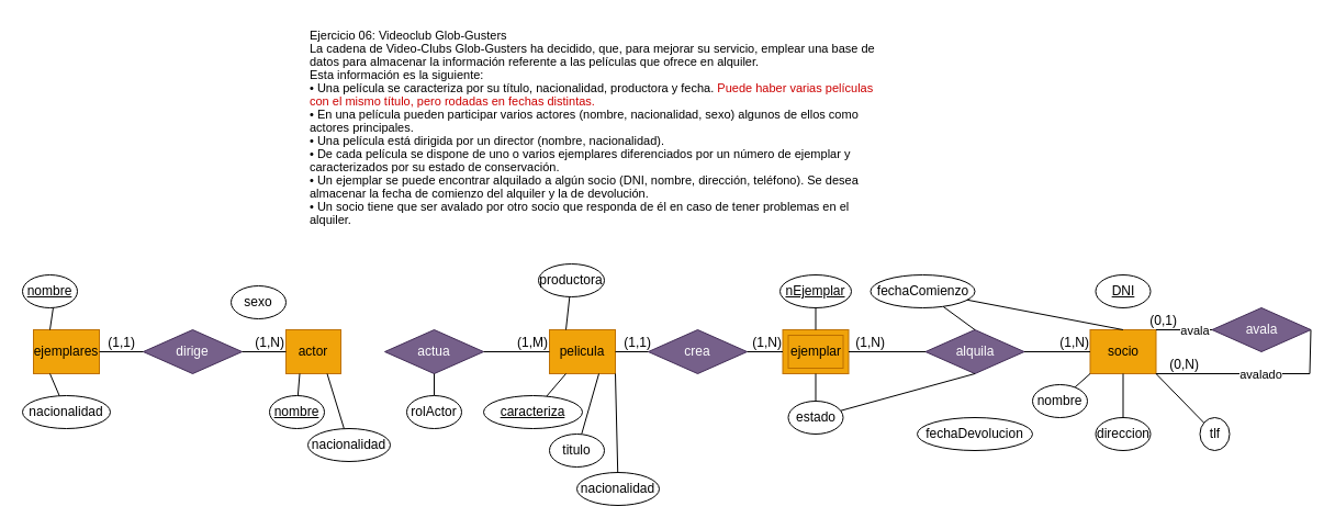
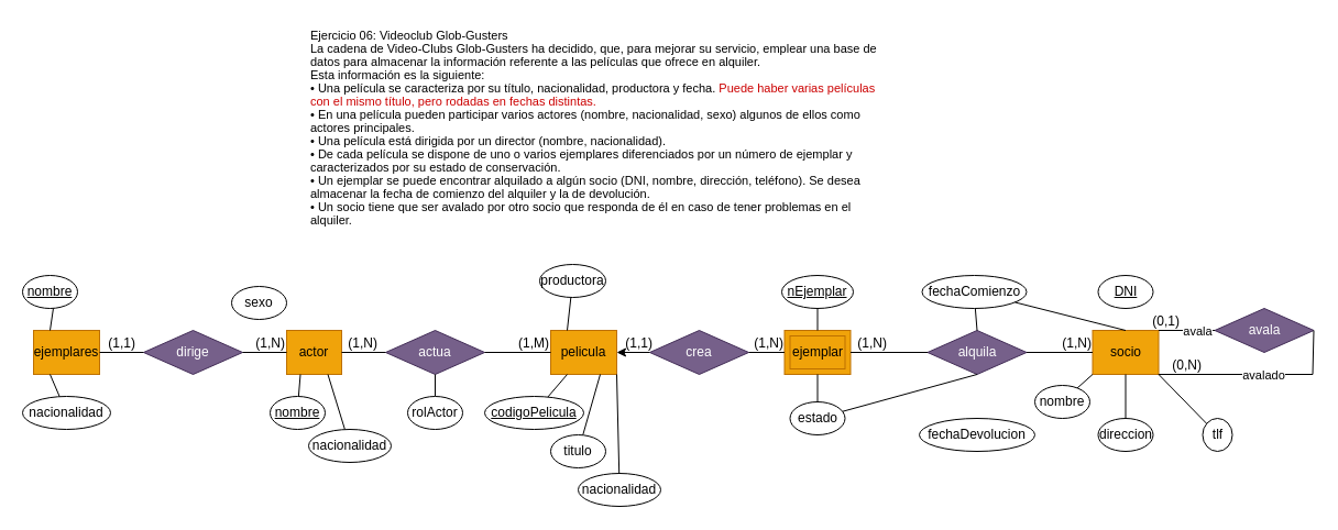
  <mxCell id="0" />
  <mxCell id="1" parent="0" />
  <mxCell id="2" value="&lt;div style=&quot;line-height: 100%;&quot;&gt;&lt;font style=&quot;font-size: 11px;&quot;&gt;&lt;br&gt;Ejercicio 06: Videoclub Glob-Gusters&lt;br&gt;La cadena de Video-Clubs Glob-Gusters ha decidido, que, para mejorar su servicio, emplear una base de datos para almacenar la información referente a las películas que ofrece en alquiler.&lt;br&gt;Esta información es la siguiente:&lt;br&gt;• Una película se caracteriza por su título, nacionalidad, productora y fecha.&lt;font style=&quot;color: rgb(204, 0, 0);&quot;&gt; Puede haber varias películas &lt;br&gt;con el mismo título, pero rodadas en fechas distintas.&lt;/font&gt;&lt;br&gt;• En una película pueden participar varios actores (nombre, nacionalidad, sexo) algunos de ellos como &lt;br&gt;actores principales.&lt;br&gt;• Una película está dirigida por un director (nombre, nacionalidad).&lt;br&gt;• De cada película se dispone de uno o varios ejemplares diferenciados por un número de ejemplar y &lt;br&gt;caracterizados por su estado de conservación.&lt;/font&gt;&lt;/div&gt;&lt;div style=&quot;line-height: 100%;&quot;&gt;&lt;font style=&quot;font-size: 11px;&quot;&gt;• Un ejemplar se puede encontrar alquilado a algún socio (DNI, nombre, dirección, teléfono). Se desea &lt;br&gt;almacenar la fecha de comienzo del alquiler y la de devolución.&lt;br&gt;• Un socio tiene que ser avalado por otro socio que responda de él en caso de tener problemas en el &lt;br&gt;alquiler.&lt;br&gt;&lt;/font&gt;&lt;br&gt;&lt;/div&gt;" style="text;html=1;align=left;verticalAlign=middle;whiteSpace=wrap;rounded=0;" vertex="1" parent="1"><mxGeometry x="280" y="20" width="520" height="190" as="geometry" /></mxCell>
  <mxCell id="3" value="pelicula" style="whiteSpace=wrap;html=1;align=center;fillColor=#f0a30a;strokeColor=#BD7000;fontColor=#000000;" vertex="1" parent="1"><mxGeometry x="500" y="300" width="60" height="40" as="geometry" /></mxCell>
  <mxCell id="4" value="ejemplares" style="whiteSpace=wrap;html=1;align=center;fillColor=#f0a30a;strokeColor=#BD7000;fontColor=#000000;" vertex="1" parent="1"><mxGeometry x="30" y="300" width="60" height="40" as="geometry" /></mxCell>
  <mxCell id="5" value="actor" style="whiteSpace=wrap;html=1;align=center;fillColor=#f0a30a;strokeColor=#BD7000;fontColor=#000000;" vertex="1" parent="1"><mxGeometry x="260" y="300" width="50" height="40" as="geometry" /></mxCell>
  <mxCell id="6" value="ejemplar" style="whiteSpace=wrap;html=1;align=center;fillColor=#f0a30a;strokeColor=#BD7000;fontColor=#000000;shape=ext;margin=3;double=1;" vertex="1" parent="1"><mxGeometry x="712.5" y="300" width="60" height="40" as="geometry" /></mxCell>
  <mxCell id="7" value="socio" style="whiteSpace=wrap;html=1;align=center;fillColor=#f0a30a;strokeColor=#BD7000;fontColor=#000000;" vertex="1" parent="1"><mxGeometry x="992.5" y="300" width="60" height="40" as="geometry" /></mxCell>
  <mxCell id="8" style="edgeStyle=orthogonalEdgeStyle;rounded=0;orthogonalLoop=1;jettySize=auto;html=1;exitX=0.5;exitY=1;exitDx=0;exitDy=0;" edge="1" parent="1"><mxGeometry relative="1" as="geometry"><mxPoint x="902.5" y="170" as="sourcePoint" /><mxPoint x="902.5" y="170" as="targetPoint" /></mxGeometry></mxCell>
  <mxCell id="9" value="dirige" style="shape=rhombus;perimeter=rhombusPerimeter;whiteSpace=wrap;html=1;align=center;fillColor=#76608a;fontColor=#ffffff;strokeColor=#432D57;" vertex="1" parent="1"><mxGeometry x="130" y="300" width="90" height="40" as="geometry" /></mxCell>
  <mxCell id="10" value="" style="endArrow=none;html=1;rounded=0;exitX=0;exitY=0.5;exitDx=0;exitDy=0;entryX=1;entryY=0.5;entryDx=0;entryDy=0;" edge="1" source="9" parent="1" target="4"><mxGeometry relative="1" as="geometry"><mxPoint x="107" y="290" as="sourcePoint" /><mxPoint x="60" y="320" as="targetPoint" /></mxGeometry></mxCell>
  <mxCell id="11" value="(1,1)" style="resizable=0;html=1;whiteSpace=wrap;align=right;verticalAlign=bottom;" connectable="0" vertex="1" parent="10"><mxGeometry x="1" relative="1" as="geometry"><mxPoint x="34" as="offset" /></mxGeometry></mxCell>
  <mxCell id="12" value="" style="endArrow=none;html=1;rounded=0;exitX=1;exitY=0.5;exitDx=0;exitDy=0;" edge="1" source="9" parent="1"><mxGeometry relative="1" as="geometry"><mxPoint x="87" y="290" as="sourcePoint" /><mxPoint x="260" y="320" as="targetPoint" /></mxGeometry></mxCell>
  <mxCell id="13" value="(1,N)" style="resizable=0;html=1;whiteSpace=wrap;align=right;verticalAlign=bottom;" connectable="0" vertex="1" parent="12"><mxGeometry x="1" relative="1" as="geometry"><mxPoint as="offset" /></mxGeometry></mxCell>
  <mxCell id="14" value="" style="endArrow=none;html=1;rounded=0;exitX=0.25;exitY=0;exitDx=0;exitDy=0;" edge="1" target="15" parent="1" source="4"><mxGeometry relative="1" as="geometry"><mxPoint x="40" y="245" as="sourcePoint" /><mxPoint x="100" y="245" as="targetPoint" /></mxGeometry></mxCell>
  <mxCell id="15" value="&lt;u&gt;nombre&lt;/u&gt;" style="ellipse;whiteSpace=wrap;html=1;align=center;" vertex="1" parent="1"><mxGeometry x="20" y="250" width="50" height="30" as="geometry" /></mxCell>
  <mxCell id="16" value="" style="endArrow=none;html=1;rounded=0;exitX=0.25;exitY=1;exitDx=0;exitDy=0;" edge="1" target="17" parent="1" source="4"><mxGeometry relative="1" as="geometry"><mxPoint x="60" y="405" as="sourcePoint" /><mxPoint x="120" y="405" as="targetPoint" /></mxGeometry></mxCell>
  <mxCell id="17" value="nacionalidad" style="ellipse;whiteSpace=wrap;html=1;align=center;" vertex="1" parent="1"><mxGeometry x="20" y="360" width="80" height="30" as="geometry" /></mxCell>
  <mxCell id="18" value="" style="endArrow=none;html=1;rounded=0;exitX=0.25;exitY=1;exitDx=0;exitDy=0;" edge="1" target="19" parent="1" source="5"><mxGeometry relative="1" as="geometry"><mxPoint x="230" y="395" as="sourcePoint" /><mxPoint x="290" y="395" as="targetPoint" /></mxGeometry></mxCell>
  <mxCell id="19" value="&lt;u&gt;nombre&lt;/u&gt;" style="ellipse;whiteSpace=wrap;html=1;align=center;" vertex="1" parent="1"><mxGeometry x="245" y="360" width="50" height="30" as="geometry" /></mxCell>
  <mxCell id="20" value="" style="endArrow=none;html=1;rounded=0;exitX=0.75;exitY=1;exitDx=0;exitDy=0;" edge="1" target="21" parent="1" source="5"><mxGeometry relative="1" as="geometry"><mxPoint x="300" y="385" as="sourcePoint" /><mxPoint x="360" y="385" as="targetPoint" /></mxGeometry></mxCell>
  <mxCell id="21" value="nacionalidad" style="ellipse;whiteSpace=wrap;html=1;align=center;" vertex="1" parent="1"><mxGeometry x="280" y="390" width="75" height="30" as="geometry" /></mxCell>
  <mxCell id="22" value="sexo" style="ellipse;whiteSpace=wrap;html=1;align=center;" vertex="1" parent="1"><mxGeometry x="210" y="260" width="50" height="30" as="geometry" /></mxCell>
  <mxCell id="23" value="actua" style="shape=rhombus;perimeter=rhombusPerimeter;whiteSpace=wrap;html=1;align=center;fillColor=#76608a;fontColor=#ffffff;strokeColor=#432D57;" vertex="1" parent="1"><mxGeometry x="350" y="300" width="90" height="40" as="geometry" /></mxCell>
+ <mxCell id="24" value="" style="endArrow=none;html=1;rounded=0;exitX=0;exitY=0.5;exitDx=0;exitDy=0;entryX=1;entryY=0.5;entryDx=0;entryDy=0;" edge="1" source="23" parent="1" target="5"><mxGeometry relative="1" as="geometry"><mxPoint x="327" y="290" as="sourcePoint" /><mxPoint x="280" y="320" as="targetPoint" /></mxGeometry></mxCell>
+ <mxCell id="25" value="(1,N)" style="resizable=0;html=1;whiteSpace=wrap;align=right;verticalAlign=bottom;" connectable="0" vertex="1" parent="24"><mxGeometry x="1" relative="1" as="geometry"><mxPoint x="34" as="offset" /></mxGeometry></mxCell>
  <mxCell id="26" value="" style="endArrow=none;html=1;rounded=0;exitX=1;exitY=0.5;exitDx=0;exitDy=0;" edge="1" source="23" parent="1"><mxGeometry relative="1" as="geometry"><mxPoint x="327" y="290" as="sourcePoint" /><mxPoint x="500" y="320" as="targetPoint" /></mxGeometry></mxCell>
  <mxCell id="27" value="(1,M)" style="resizable=0;html=1;whiteSpace=wrap;align=right;verticalAlign=bottom;" connectable="0" vertex="1" parent="26"><mxGeometry x="1" relative="1" as="geometry"><mxPoint as="offset" /></mxGeometry></mxCell>
  <mxCell id="28" value="" style="endArrow=none;html=1;rounded=0;exitX=0.5;exitY=1;exitDx=0;exitDy=0;" edge="1" target="29" parent="1" source="23"><mxGeometry relative="1" as="geometry"><mxPoint x="385" y="395" as="sourcePoint" /><mxPoint x="445" y="395" as="targetPoint" /></mxGeometry></mxCell>
  <mxCell id="29" value="rolActor" style="ellipse;whiteSpace=wrap;html=1;align=center;" vertex="1" parent="1"><mxGeometry x="370" y="360" width="50" height="30" as="geometry" /></mxCell>
  <mxCell id="30" value="crea" style="shape=rhombus;perimeter=rhombusPerimeter;whiteSpace=wrap;html=1;align=center;fillColor=#76608a;fontColor=#ffffff;strokeColor=#432D57;" vertex="1" parent="1"><mxGeometry x="590" y="300" width="90" height="40" as="geometry" /></mxCell>
- <mxCell id="31" value="" style="endArrow=none;html=1;rounded=0;exitX=0;exitY=0.5;exitDx=0;exitDy=0;entryX=1;entryY=0.5;entryDx=0;entryDy=0;" edge="1" source="30" parent="1" target="3"><mxGeometry relative="1" as="geometry"><mxPoint x="607" y="290" as="sourcePoint" /><mxPoint x="560" y="320" as="targetPoint" /></mxGeometry></mxCell>
+ <mxCell id="31" value="" style="endArrow=classic;html=1;rounded=0;exitX=0;exitY=0.5;exitDx=0;exitDy=0;entryX=1;entryY=0.5;entryDx=0;entryDy=0;" edge="1" source="30" parent="1" target="3"><mxGeometry relative="1" as="geometry"><mxPoint x="607" y="290" as="sourcePoint" /><mxPoint x="560" y="320" as="targetPoint" /></mxGeometry></mxCell>
  <mxCell id="32" value="(1,1)" style="resizable=0;html=1;whiteSpace=wrap;align=right;verticalAlign=bottom;" connectable="0" vertex="1" parent="31"><mxGeometry x="1" relative="1" as="geometry"><mxPoint x="34" as="offset" /></mxGeometry></mxCell>
  <mxCell id="33" value="" style="endArrow=none;html=1;rounded=0;exitX=1;exitY=0.5;exitDx=0;exitDy=0;entryX=0;entryY=0.5;entryDx=0;entryDy=0;" edge="1" source="30" parent="1" target="6"><mxGeometry relative="1" as="geometry"><mxPoint x="567" y="290" as="sourcePoint" /><mxPoint x="740" y="320" as="targetPoint" /></mxGeometry></mxCell>
  <mxCell id="34" value="(1,N)" style="resizable=0;html=1;whiteSpace=wrap;align=right;verticalAlign=bottom;" connectable="0" vertex="1" parent="33"><mxGeometry x="1" relative="1" as="geometry"><mxPoint as="offset" /></mxGeometry></mxCell>
  <mxCell id="35" value="" style="endArrow=none;html=1;rounded=0;exitX=0.25;exitY=1;exitDx=0;exitDy=0;" edge="1" target="36" parent="1" source="3"><mxGeometry relative="1" as="geometry"><mxPoint x="515" y="410" as="sourcePoint" /><mxPoint x="575" y="410" as="targetPoint" /></mxGeometry></mxCell>
- <mxCell id="36" value="&lt;u&gt;caracteriza&lt;/u&gt;" style="ellipse;whiteSpace=wrap;html=1;align=center;" vertex="1" parent="1"><mxGeometry x="440" y="360" width="90" height="30" as="geometry" /></mxCell>
+ <mxCell id="36" value="&lt;u&gt;codigoPelicula&lt;/u&gt;" style="ellipse;whiteSpace=wrap;html=1;align=center;" vertex="1" parent="1"><mxGeometry x="440" y="360" width="90" height="30" as="geometry" /></mxCell>
  <mxCell id="37" value="" style="endArrow=none;html=1;rounded=0;exitX=0.75;exitY=1;exitDx=0;exitDy=0;" edge="1" target="38" parent="1" source="3"><mxGeometry relative="1" as="geometry"><mxPoint x="570" y="415" as="sourcePoint" /><mxPoint x="630" y="415" as="targetPoint" /></mxGeometry></mxCell>
  <mxCell id="38" value="titulo" style="ellipse;whiteSpace=wrap;html=1;align=center;" vertex="1" parent="1"><mxGeometry x="500" y="395" width="50" height="30" as="geometry" /></mxCell>
  <mxCell id="39" value="" style="endArrow=none;html=1;rounded=0;exitX=1;exitY=1;exitDx=0;exitDy=0;" edge="1" target="40" parent="1" source="3"><mxGeometry relative="1" as="geometry"><mxPoint x="580" y="350" as="sourcePoint" /><mxPoint x="700" y="385" as="targetPoint" /></mxGeometry></mxCell>
  <mxCell id="40" value="nacionalidad" style="ellipse;whiteSpace=wrap;html=1;align=center;" vertex="1" parent="1"><mxGeometry x="525" y="430" width="75" height="30" as="geometry" /></mxCell>
  <mxCell id="41" value="" style="endArrow=none;html=1;rounded=0;exitX=0.25;exitY=0;exitDx=0;exitDy=0;" edge="1" target="42" parent="1" source="3"><mxGeometry relative="1" as="geometry"><mxPoint x="560" y="255" as="sourcePoint" /><mxPoint x="620" y="255" as="targetPoint" /></mxGeometry></mxCell>
  <mxCell id="42" value="productora" style="ellipse;whiteSpace=wrap;html=1;align=center;" vertex="1" parent="1"><mxGeometry x="490" y="240" width="60" height="30" as="geometry" /></mxCell>
  <mxCell id="43" value="" style="endArrow=none;html=1;rounded=0;exitX=0.5;exitY=0;exitDx=0;exitDy=0;" edge="1" target="44" parent="1" source="6"><mxGeometry relative="1" as="geometry"><mxPoint x="712.5" y="255" as="sourcePoint" /><mxPoint x="772.5" y="255" as="targetPoint" /></mxGeometry></mxCell>
  <mxCell id="44" value="&lt;u&gt;nEjemplar&lt;/u&gt;" style="ellipse;whiteSpace=wrap;html=1;align=center;" vertex="1" parent="1"><mxGeometry x="710" y="250" width="65" height="30" as="geometry" /></mxCell>
  <mxCell id="45" value="" style="endArrow=none;html=1;rounded=0;exitX=0.5;exitY=1;exitDx=0;exitDy=0;" edge="1" target="46" parent="1" source="6"><mxGeometry relative="1" as="geometry"><mxPoint x="690.5" y="385" as="sourcePoint" /><mxPoint x="750.5" y="385" as="targetPoint" /></mxGeometry></mxCell>
  <mxCell id="46" value="estado" style="ellipse;whiteSpace=wrap;html=1;align=center;" vertex="1" parent="1"><mxGeometry x="717.5" y="365" width="50" height="30" as="geometry" /></mxCell>
  <mxCell id="47" value="alquila" style="shape=rhombus;perimeter=rhombusPerimeter;whiteSpace=wrap;html=1;align=center;fillColor=#76608a;fontColor=#ffffff;strokeColor=#432D57;" vertex="1" parent="1"><mxGeometry x="842.5" y="300" width="90" height="40" as="geometry" /></mxCell>
  <mxCell id="48" value="" style="endArrow=none;html=1;rounded=0;exitX=0;exitY=0.5;exitDx=0;exitDy=0;" edge="1" source="47" parent="1"><mxGeometry relative="1" as="geometry"><mxPoint x="819.5" y="290" as="sourcePoint" /><mxPoint x="772.5" y="320" as="targetPoint" /></mxGeometry></mxCell>
  <mxCell id="49" value="(1,N)" style="resizable=0;html=1;whiteSpace=wrap;align=right;verticalAlign=bottom;" connectable="0" vertex="1" parent="48"><mxGeometry x="1" relative="1" as="geometry"><mxPoint x="34" as="offset" /></mxGeometry></mxCell>
  <mxCell id="50" value="" style="endArrow=none;html=1;rounded=0;exitX=1;exitY=0.5;exitDx=0;exitDy=0;" edge="1" source="47" parent="1"><mxGeometry relative="1" as="geometry"><mxPoint x="819.5" y="290" as="sourcePoint" /><mxPoint x="992.5" y="320" as="targetPoint" /></mxGeometry></mxCell>
  <mxCell id="51" value="(1,N)" style="resizable=0;html=1;whiteSpace=wrap;align=right;verticalAlign=bottom;" connectable="0" vertex="1" parent="50"><mxGeometry x="1" relative="1" as="geometry"><mxPoint as="offset" /></mxGeometry></mxCell>
  <mxCell id="52" value="" style="endArrow=none;html=1;rounded=0;exitX=0.5;exitY=0;exitDx=0;exitDy=0;" edge="1" target="53" parent="1" source="47"><mxGeometry relative="1" as="geometry"><mxPoint x="842.5" y="235" as="sourcePoint" /><mxPoint x="902.5" y="235" as="targetPoint" /></mxGeometry></mxCell>
- <mxCell id="53" value="fechaComienzo" style="ellipse;whiteSpace=wrap;html=1;align=center;" vertex="1" parent="1"><mxGeometry x="792.5" y="250" width="95" height="30" as="geometry" /></mxCell>
+ <mxCell id="53" value="fechaComienzo" style="ellipse;whiteSpace=wrap;html=1;align=center;" vertex="1" parent="1"><mxGeometry x="837.5" y="250" width="95" height="30" as="geometry" /></mxCell>
  <mxCell id="54" value="" style="endArrow=none;html=1;rounded=0;exitX=0.5;exitY=1;exitDx=0;exitDy=0;" edge="1" target="46" parent="1" source="47"><mxGeometry relative="1" as="geometry"><mxPoint x="842.5" y="395" as="sourcePoint" /><mxPoint x="902.5" y="395" as="targetPoint" /></mxGeometry></mxCell>
  <mxCell id="55" value="fechaDevolucion" style="ellipse;whiteSpace=wrap;html=1;align=center;" vertex="1" parent="1"><mxGeometry x="835" y="380" width="105" height="30" as="geometry" /></mxCell>
  <mxCell id="56" value="" style="endArrow=none;html=1;rounded=0;exitX=0.5;exitY=0;exitDx=0;exitDy=0;" edge="1" target="53" parent="1" source="7"><mxGeometry relative="1" as="geometry"><mxPoint x="992.5" y="245" as="sourcePoint" /><mxPoint x="1052.5" y="245" as="targetPoint" /></mxGeometry></mxCell>
  <mxCell id="57" value="&lt;u&gt;DNI&lt;/u&gt;" style="ellipse;whiteSpace=wrap;html=1;align=center;" vertex="1" parent="1"><mxGeometry x="997.5" y="250" width="50" height="30" as="geometry" /></mxCell>
  <mxCell id="58" value="" style="endArrow=none;html=1;rounded=0;exitX=0;exitY=1;exitDx=0;exitDy=0;" edge="1" target="59" parent="1" source="7"><mxGeometry relative="1" as="geometry"><mxPoint x="952.5" y="395" as="sourcePoint" /><mxPoint x="1012.5" y="395" as="targetPoint" /></mxGeometry></mxCell>
  <mxCell id="59" value="nombre" style="ellipse;whiteSpace=wrap;html=1;align=center;" vertex="1" parent="1"><mxGeometry x="940" y="350" width="50" height="30" as="geometry" /></mxCell>
  <mxCell id="60" value="" style="endArrow=none;html=1;rounded=0;exitX=0.5;exitY=1;exitDx=0;exitDy=0;" edge="1" target="61" parent="1" source="7"><mxGeometry relative="1" as="geometry"><mxPoint x="990.5" y="415" as="sourcePoint" /><mxPoint x="1050.5" y="415" as="targetPoint" /></mxGeometry></mxCell>
  <mxCell id="61" value="direccion" style="ellipse;whiteSpace=wrap;html=1;align=center;" vertex="1" parent="1"><mxGeometry x="997.5" y="380" width="50" height="30" as="geometry" /></mxCell>
  <mxCell id="62" value="" style="endArrow=none;html=1;rounded=0;exitX=1;exitY=1;exitDx=0;exitDy=0;" edge="1" target="63" parent="1" source="7"><mxGeometry relative="1" as="geometry"><mxPoint x="1060.5" y="405" as="sourcePoint" /><mxPoint x="1120.5" y="405" as="targetPoint" /></mxGeometry></mxCell>
  <mxCell id="63" value="tlf" style="ellipse;whiteSpace=wrap;html=1;align=center;" vertex="1" parent="1"><mxGeometry x="1092.5" y="380" width="27" height="30" as="geometry" /></mxCell>
  <mxCell id="64" value="avala" style="shape=rhombus;perimeter=rhombusPerimeter;whiteSpace=wrap;html=1;align=center;fillColor=#76608a;fontColor=#ffffff;strokeColor=#432D57;" vertex="1" parent="1"><mxGeometry x="1103.5" y="280" width="90" height="40" as="geometry" /></mxCell>
  <mxCell id="65" value="" style="endArrow=none;html=1;rounded=0;exitX=0;exitY=0.5;exitDx=0;exitDy=0;entryX=1;entryY=0;entryDx=0;entryDy=0;" edge="1" source="64" parent="1" target="7"><mxGeometry relative="1" as="geometry"><mxPoint x="1099.5" y="270" as="sourcePoint" /><mxPoint x="1052.5" y="300" as="targetPoint" /></mxGeometry></mxCell>
  <mxCell id="66" value="(0,1)" style="resizable=0;html=1;whiteSpace=wrap;align=right;verticalAlign=bottom;" connectable="0" vertex="1" parent="65"><mxGeometry x="1" relative="1" as="geometry"><mxPoint x="20" as="offset" /></mxGeometry></mxCell>
  <mxCell id="67" value="avala" style="edgeLabel;html=1;align=center;verticalAlign=middle;resizable=0;points=[];" vertex="1" connectable="0" parent="65"><mxGeometry x="-0.359" relative="1" as="geometry"><mxPoint as="offset" /></mxGeometry></mxCell>
  <mxCell id="68" value="" style="endArrow=none;html=1;rounded=0;exitX=1;exitY=0.5;exitDx=0;exitDy=0;entryX=1;entryY=1;entryDx=0;entryDy=0;" edge="1" source="64" parent="1" target="7"><mxGeometry relative="1" as="geometry"><mxPoint x="1099.5" y="270" as="sourcePoint" /><mxPoint x="1212.5" y="340" as="targetPoint" /><Array as="points"><mxPoint x="1192.5" y="340" /></Array></mxGeometry></mxCell>
  <mxCell id="69" value="(0,N)" style="resizable=0;html=1;whiteSpace=wrap;align=right;verticalAlign=bottom;" connectable="0" vertex="1" parent="68"><mxGeometry x="1" relative="1" as="geometry"><mxPoint x="40" as="offset" /></mxGeometry></mxCell>
  <mxCell id="70" value="avalado" style="edgeLabel;html=1;align=center;verticalAlign=middle;resizable=0;points=[];" vertex="1" connectable="0" parent="68"><mxGeometry x="-0.061" relative="1" as="geometry"><mxPoint as="offset" /></mxGeometry></mxCell>
